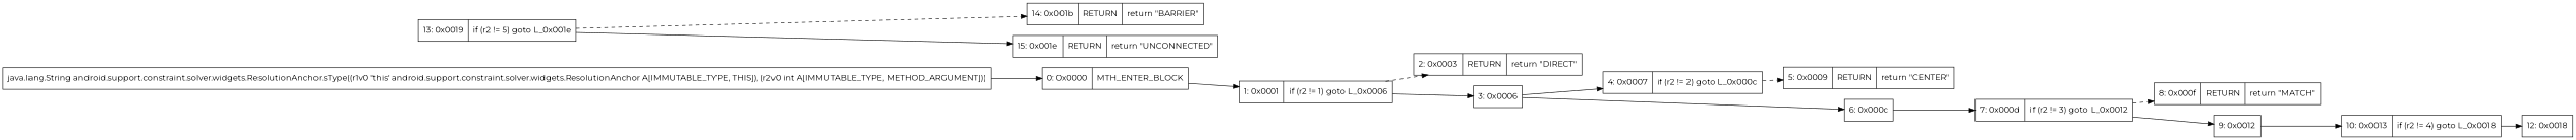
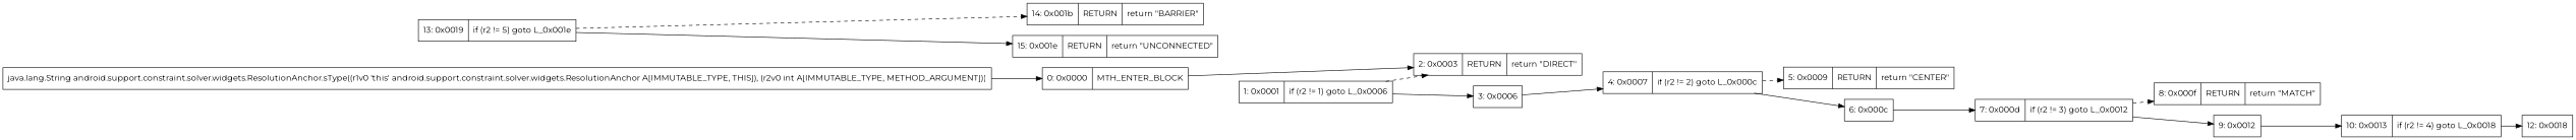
  digraph {
    fontname=Montserrat
    rankdir=LR
    node [fontname=Montserrat shape=record]
    edge [fontname=Montserrat]
    n1 [label="{0\:\ 0x0000|MTH_ENTER_BLOCK\l}"]
    n2 [label="{1\:\ 0x0001|if (r2 != 1) goto L_0x0006\l}"]
    n3 [label="{2\:\ 0x0003|RETURN\l|return \"DIRECT\"\l}"]
    n4 [label="{3\:\ 0x0006}"]
    n5 [label="{4\:\ 0x0007|if (r2 != 2) goto L_0x000c\l}"]
    n6 [label="{5\:\ 0x0009|RETURN\l|return \"CENTER\"\l}"]
    n7 [label="{6\:\ 0x000c}"]
    n8 [label="{7\:\ 0x000d|if (r2 != 3) goto L_0x0012\l}"]
    n9 [label="{8\:\ 0x000f|RETURN\l|return \"MATCH\"\l}"]
    n10 [label="{9\:\ 0x0012}"]
    n11 [label="{10\:\ 0x0013|if (r2 != 4) goto L_0x0018\l}"]
    n12 [label="{12\:\ 0x0018}"]
    n13 [label="{13\:\ 0x0019|if (r2 != 5) goto L_0x001e\l}"]
    n14 [label="{14\:\ 0x001b|RETURN\l|return \"BARRIER\"\l}"]
    n15 [label="{15\:\ 0x001e|RETURN\l|return \"UNCONNECTED\"\l}"]
    n16 [label="{java.lang.String android.support.constraint.solver.widgets.ResolutionAnchor.sType((r1v0 'this' android.support.constraint.solver.widgets.ResolutionAnchor A[IMMUTABLE_TYPE, THIS]), (r2v0 int A[IMMUTABLE_TYPE, METHOD_ARGUMENT])) }"]
-   n1 -> n2
+   n1 -> n3
    n2 -> n3 [style=dashed]
    n2 -> n4
    n4 -> n5
    n5 -> n6 [style=dashed]
-   n4 -> n7
+   n5 -> n7
    n7 -> n8
    n8 -> n9 [style=dashed]
    n8 -> n10
    n10 -> n11
    n11 -> n12
    n13 -> n14 [style=dashed]
    n13 -> n15
    n16 -> n1
  }
